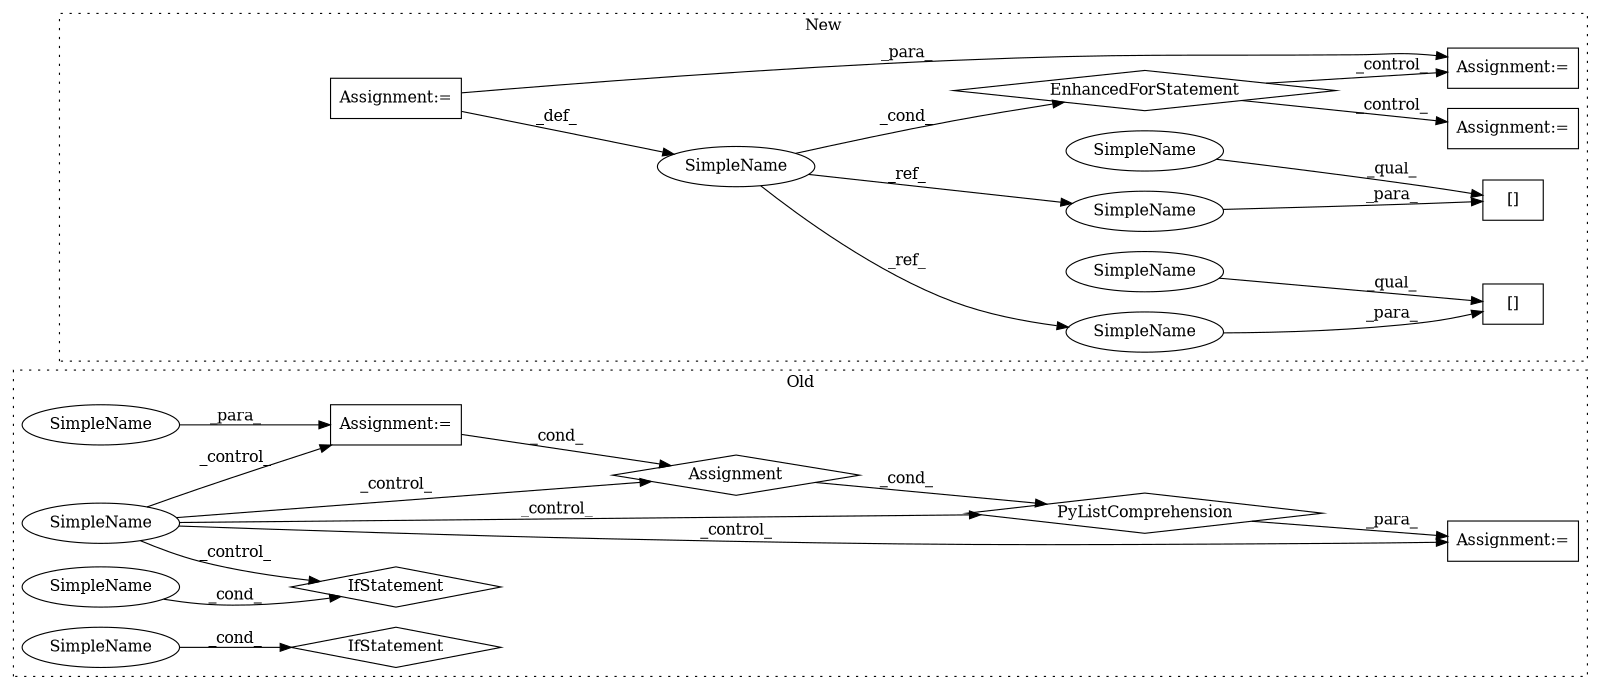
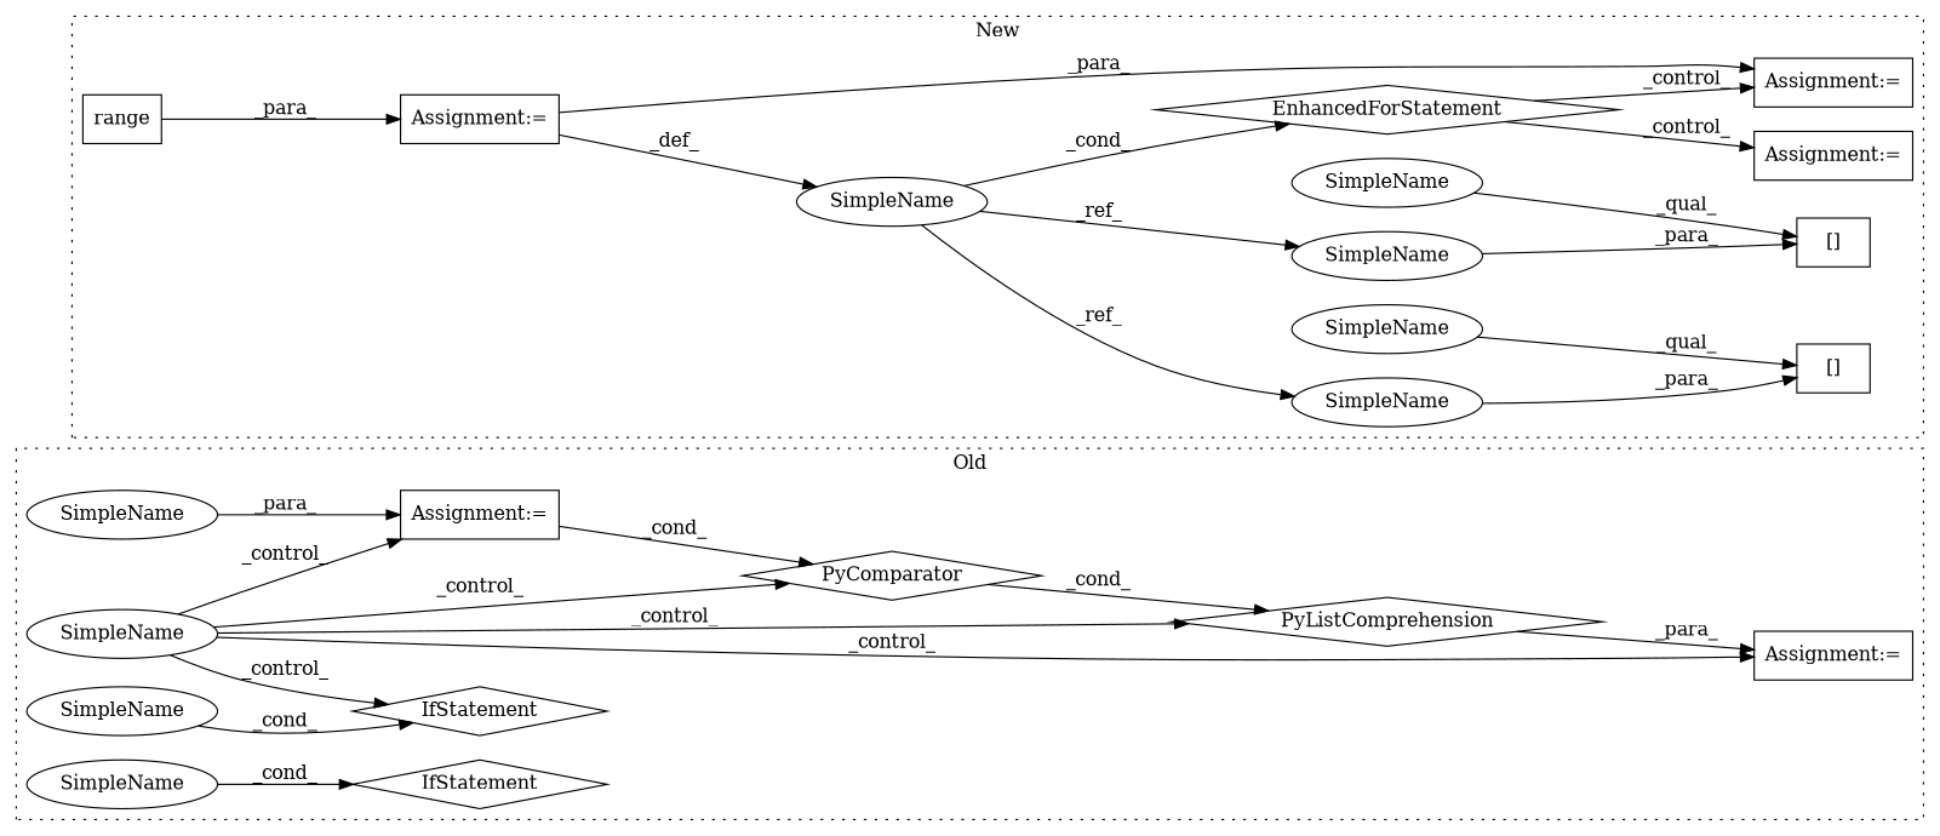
  digraph {
    rankdir=LR
    node [a=42 l=1 s=7018 shape=ellipse]
-   n1 [a=113 l=40 label=Assignment shape=diamond]
+   n1 [a=113 l=40 label=PyComparator shape=diamond]
    n2 [a=7 l=40 label="Assignment:=" shape=box]
    n3 [a=109 l=125 label=PyListComprehension s=6941 shape=diamond]
    n4 [a=7 label="Assignment:=" s=6916 shape=box]
    n5 [label=SimpleName l="" s=""]
    n6 [a=25 l=40 label=IfStatement shape=diamond]
    n7 [a=25 l=40 label=IfStatement s=6802 shape=diamond]
    n8 [l=5 label=SimpleName s=7053]
    n9 [l=5 label=SimpleName s=6837]
    n10 [l=15 label=SimpleName s=7034]
+   n11 [a=32 l="6,1" label=range s="6676,6687" shape=box]
    n12 [a=7 l="53,2" label="Assignment:=" s="6615,6688" shape=box]
    n13 [a=70 l="53,2" label=EnhancedForStatement s="6615,6688" shape=diamond]
    n14 [a=7 label="Assignment:=" s=7010 shape=box]
    n15 [label=SimpleName s=6672]
    n16 [a=2 l="16,1" label="[]" s="7022,7039" shape=box]
    n17 [a=2 l="16,1" label="[]" s="6798,6815" shape=box]
    n18 [a=7 label="Assignment:=" s=6838 shape=box]
    n19 [label=SimpleName s=7038]
    n20 [label=SimpleName s=6814]
    n21 [l=15 label=SimpleName s=6798]
    n22 [l=15 label=SimpleName s=7022]
    subgraph cluster_1 {
      label=Old
      style=dotted
      n1
      n2
      n3
      n4
      n5
      n6
      n7
      n8
      n9
      n10
    }
    subgraph cluster_2 {
      label=New
      style=dotted
+     n11
      n12
      n13
      n14
      n15
      n16
      n17
      n18
      n19
      n20
      n21
      n22
    }
    n1 -> n3 [label=_cond_]
    n2 -> n1 [label=_cond_]
    n3 -> n4 [label=_para_]
    n5 -> n1 [label=_control_]
    n5 -> n2 [label=_control_]
    n5 -> n3 [label=_control_]
    n5 -> n4 [label=_control_]
    n5 -> n6 [label=_control_]
    n8 -> n6 [label=_cond_]
    n9 -> n7 [label=_cond_]
    n10 -> n2 [label=_para_]
+   n11 -> n12 [label=_para_]
    n12 -> n14 [label=_para_]
    n12 -> n15 [label=_def_]
    n13 -> n14 [label=_control_]
    n13 -> n18 [label=_control_]
    n15 -> n13 [label=_cond_]
    n15 -> n19 [label=_ref_]
    n15 -> n20 [label=_ref_]
    n19 -> n16 [label=_para_]
    n20 -> n17 [label=_para_]
    n21 -> n17 [label=_qual_]
    n22 -> n16 [label=_qual_]
  }
